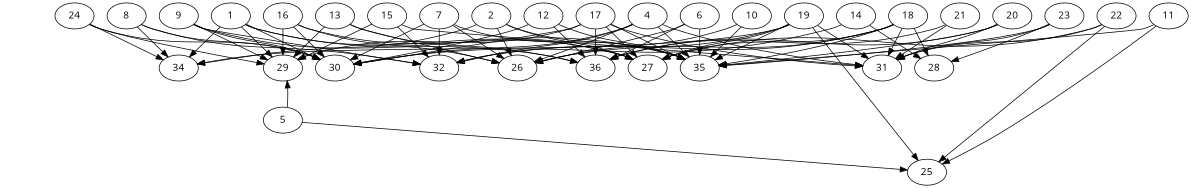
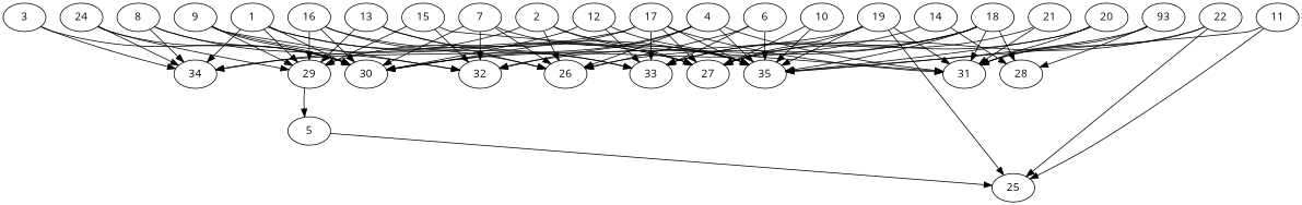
  digraph {
    fontname="Open Sans"
    node [alpha=0.15 fontname="Open Sans"]
    edge [fontname="Open Sans"]
    1 [alpha=0.18 expect_size=97577679777567856]
    27 [alpha=0.04 expect_size=281423171914106404864]
    29 [alpha=0.10 expect_size=71757321781774224]
    30 [alpha=0.00 expect_size=8738641944402234179584]
    34 [alpha=0.12 expect_size=13981934743791002]
    35 [alpha=0.10 expect_size=2456174259642908160]
    2 [alpha=0.11 expect_size=3529892032102109544448]
    26 [alpha=0.14 expect_size=1830119186366464000000]
+   3 [alpha=0.12 expect_size=8422941461003822080]
    4 [alpha=0.00 expect_size=125816042554729952]
    31 [alpha=0.02 expect_size=2589993573528922750976]
    32 [alpha=0.01 expect_size=2644395821591567872]
    5 [alpha=0.07 expect_size=3181562231986693632]
    25 [alpha=0.01 expect_size=6139789042331418624000]
    6 [alpha=0.13 expect_size=3442442936164940775424]
-   33 [alpha=0.20 expect_size=89734152756585776 label=36]
+   33 [alpha=0.20 expect_size=89734152756585776]
    7 [expect_size=32909354688135140]
    8 [expect_size=6473144436496436224]
    9 [alpha=0.07 expect_size=12352369390588165881856]
    10 [alpha=0.16 expect_size=69595135731849756672]
    11 [alpha=0.09 expect_size=3410489794413982208]
    12 [expect_size=13157493085901676]
    13 [alpha=0.14 expect_size=275552582157175648]
    14 [alpha=0.02 expect_size=416013434950254592000]
    28 [alpha=0.01 expect_size=7279609079252606]
    15 [alpha=0.08 expect_size=4474660486534081536]
    16 [alpha=0.07 expect_size=54260849341674904]
    17 [alpha=0.03 expect_size=456615261027431104]
    18 [alpha=0.18 expect_size=44043191483615744]
    19 [alpha=0.09 expect_size=950881940750072704]
    20 [alpha=0.05 expect_size=8135424114280642]
    21 [alpha=0.02 expect_size=16214717080039541702656]
    22 [alpha=0.07 expect_size=4087195139084545536]
-   23 [expect_size=303137114312675648]
+   23 [expect_size=303137114312675648 label=93]
    24 [expect_size=116955948829579088]
    1 -> 27
    1 -> 29
    1 -> 30
    1 -> 34
    1 -> 35
    2 -> 27
    2 -> 34
    2 -> 35
    2 -> 26
+   3 -> 30
+   3 -> 34
    4 -> 30
    4 -> 35
    4 -> 26
    4 -> 31
    4 -> 32
-   5 -> 29
+   29 -> 5
    5 -> 25
    6 -> 35
    6 -> 26
    6 -> 33
    7 -> 30
    7 -> 35
    7 -> 26
    7 -> 32
    8 -> 30
    8 -> 34
    8 -> 32
    9 -> 29
    9 -> 30
    9 -> 32
    9 -> 33
    10 -> 35
-   10 -> 26
+   10 -> 27
    11 -> 35
    11 -> 25
    12 -> 30
    12 -> 35
    12 -> 33
    13 -> 29
    13 -> 26
    13 -> 33
    14 -> 30
    14 -> 28
    15 -> 29
    15 -> 31
    15 -> 32
    16 -> 27
    16 -> 29
    16 -> 30
    16 -> 26
    17 -> 27
    17 -> 29
    17 -> 30
    17 -> 35
    17 -> 31
    17 -> 33
    18 -> 27
    18 -> 35
    18 -> 26
    18 -> 31
    18 -> 32
    18 -> 28
    19 -> 27
    19 -> 34
    19 -> 35
    19 -> 31
-   19 -> 32
    19 -> 25
    20 -> 35
    20 -> 31
    20 -> 33
    21 -> 31
    21 -> 33
    22 -> 27
    22 -> 31
    22 -> 25
    23 -> 35
    23 -> 31
    23 -> 28
    24 -> 29
    24 -> 30
    24 -> 34
  }
